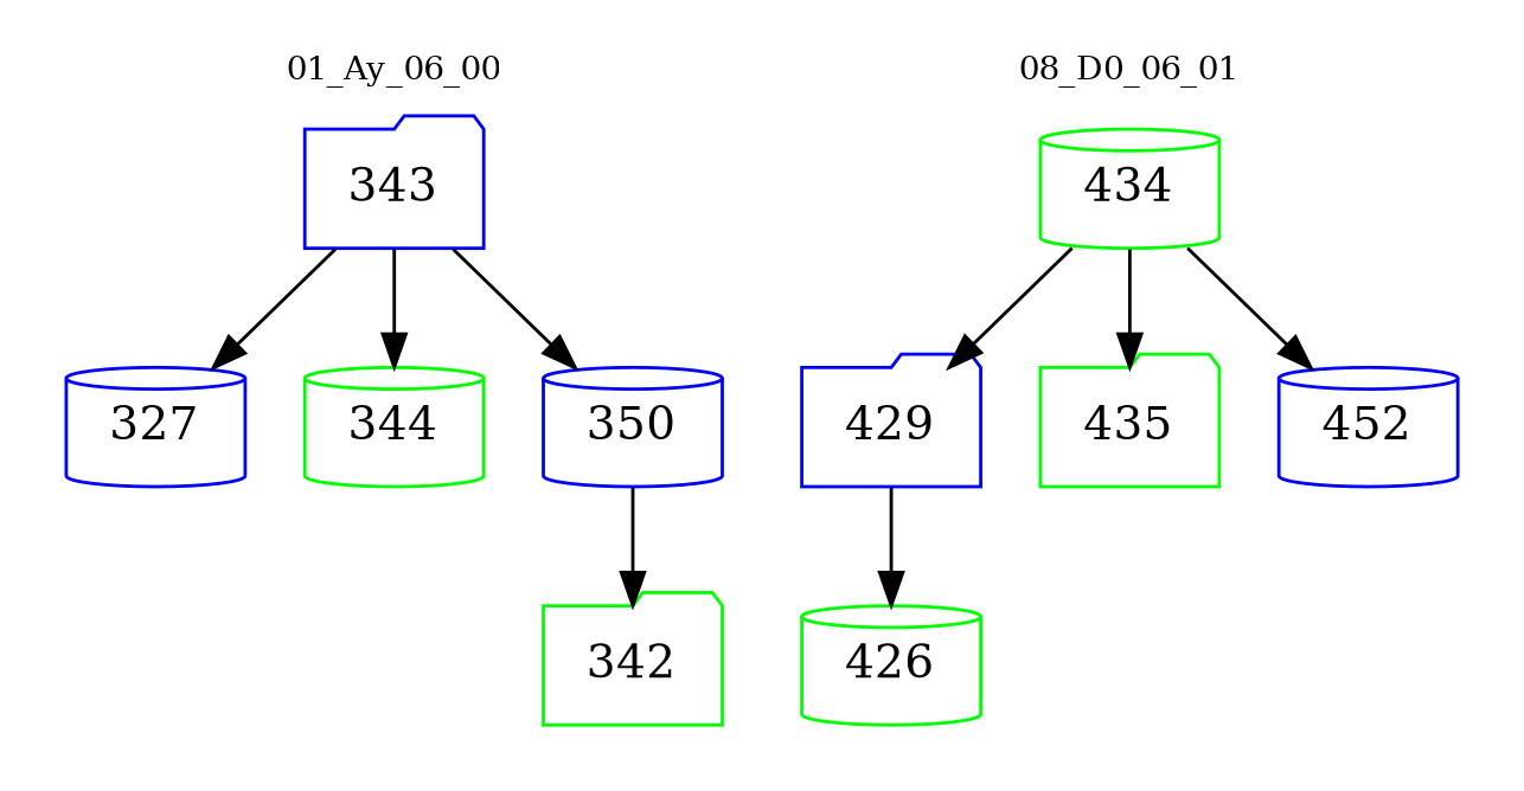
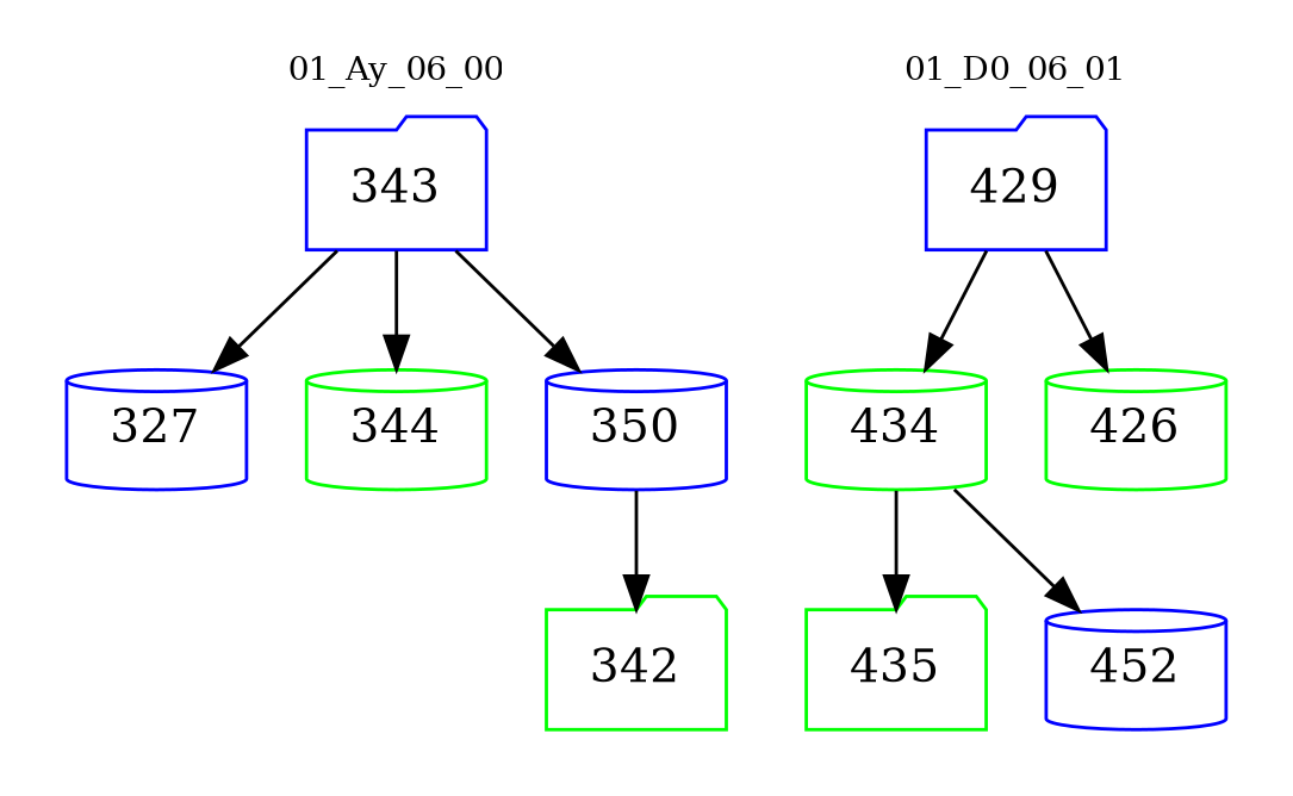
  digraph {
    node [color=blue shape=cylinder]
    edge [color=black]
    n1 [label=343 shape=folder]
    n2 [label=327]
    n3 [color=green label=344]
    n4 [label=350]
    n5 [color=green label=342 shape=folder]
    n6 [color=green label=434]
    n7 [label=429 shape=folder]
    n8 [color=green label=435 shape=folder]
    n9 [label=452]
    n10 [color=green label=426]
    subgraph cluster_1 {
      color=white
      fontsize=10
      label="01_Ay_06_00"
      n1
      n2
      n3
      n4
      n5
    }
    subgraph cluster_2 {
      color=white
      fontsize=10
-     label="08_D0_06_01"
+     label="01_D0_06_01"
      n6
      n7
      n8
      n9
      n10
    }
    n1 -> n2
    n1 -> n3
    n1 -> n4
    n4 -> n5
-   n6 -> n7
+   n7 -> n6
    n6 -> n8
    n6 -> n9
    n7 -> n10
  }
